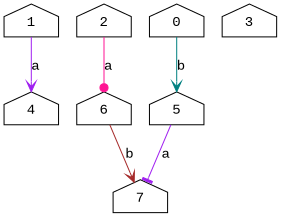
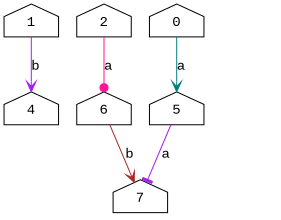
  strict digraph {
    fontname="Liberation Mono"
    node [fontname="Liberation Mono" shape=house]
    edge [arrowhead=vee color=purple fontname="Liberation Mono"]
    1
    4
    2
    6
    7
-   3
    5
    0
-   1 -> 4 [label=a]
+   1 -> 4 [label=b]
    2 -> 6 [arrowhead=dot color=deeppink label=a]
    6 -> 7 [color=brown label=b]
    5 -> 7 [arrowhead=tee label=a]
-   0 -> 5 [color=teal label=b]
+   0 -> 5 [color=teal label=a]
  }
